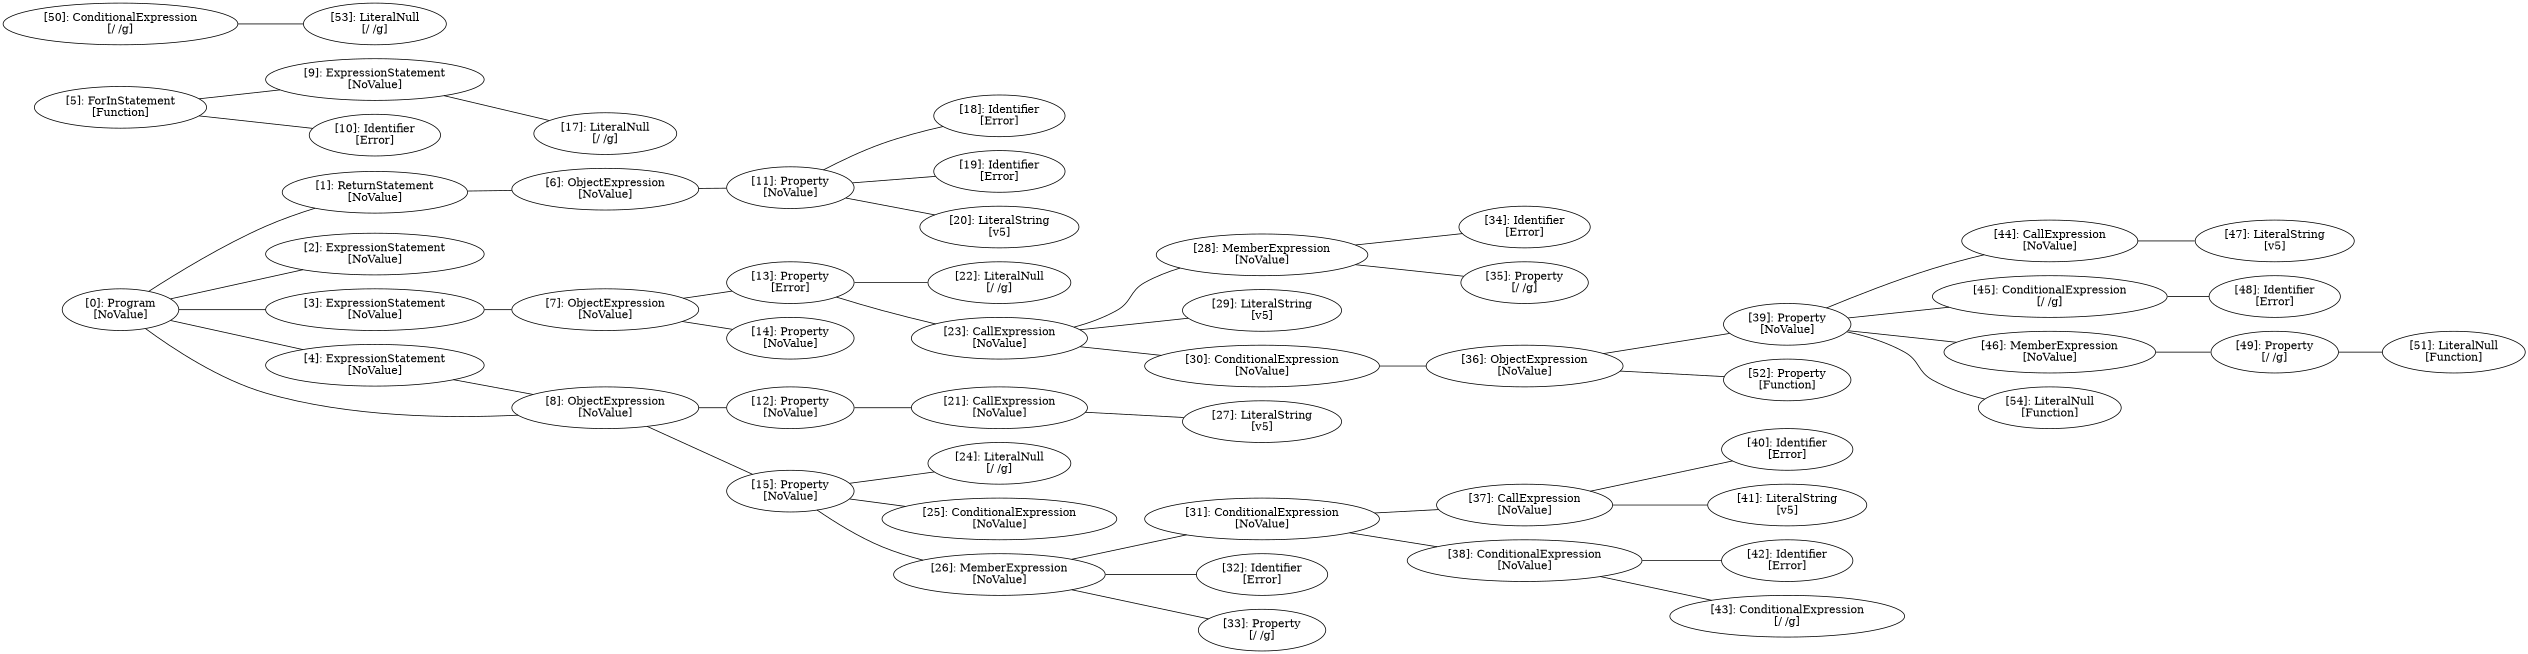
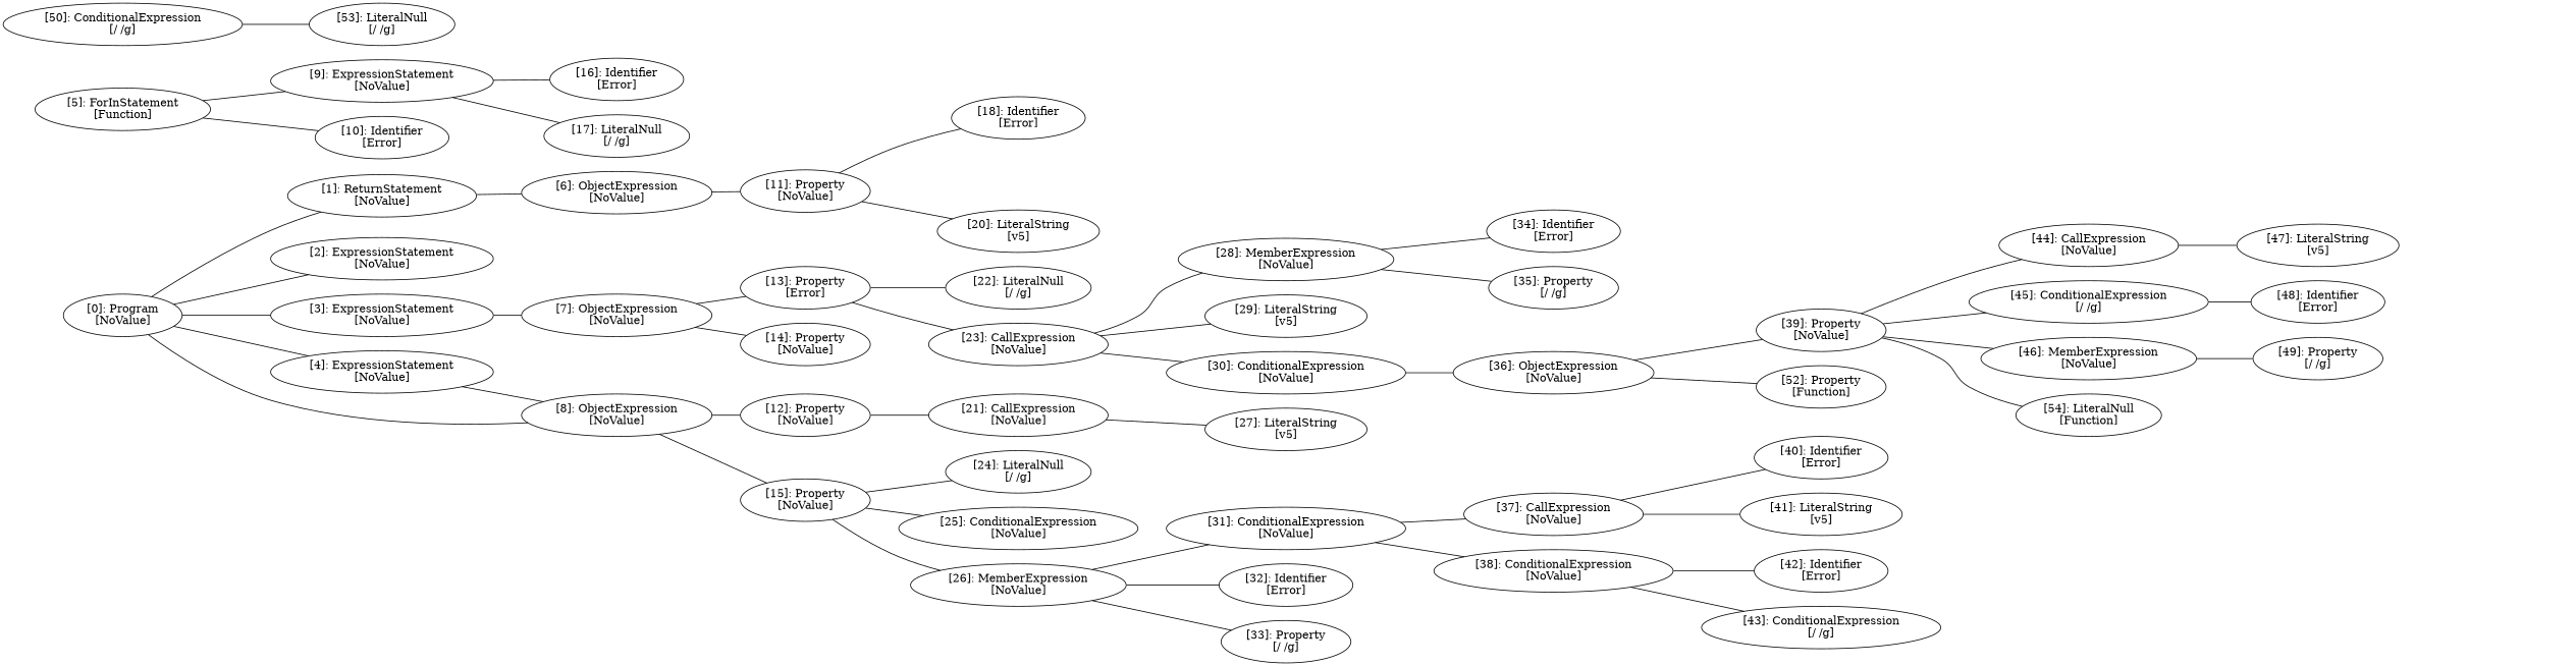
  graph {
    rankdir=LR
    n1 [label="[0]: Program\n[NoValue]"]
    n2 [label="[1]: ReturnStatement\n[NoValue]"]
    n3 [label="[2]: ExpressionStatement\n[NoValue]"]
    n4 [label="[3]: ExpressionStatement\n[NoValue]"]
    n5 [label="[4]: ExpressionStatement\n[NoValue]"]
    n6 [label="[8]: ObjectExpression\n[NoValue]"]
    n7 [label="[6]: ObjectExpression\n[NoValue]"]
    n8 [label="[7]: ObjectExpression\n[NoValue]"]
    n9 [label="[5]: ForInStatement\n[Function]"]
    n10 [label="[9]: ExpressionStatement\n[NoValue]"]
    n11 [label="[10]: Identifier\n[Error]"]
    n12 [label="[11]: Property\n[NoValue]"]
    n13 [label="[13]: Property\n[Error]"]
    n14 [label="[14]: Property\n[NoValue]"]
    n15 [label="[12]: Property\n[NoValue]"]
    n16 [label="[15]: Property\n[NoValue]"]
+   n17 [label="[16]: Identifier\n[Error]"]
    n18 [label="[17]: LiteralNull\n[/ /g]"]
    n19 [label="[18]: Identifier\n[Error]"]
-   n20 [label="[19]: Identifier\n[Error]"]
    n21 [label="[20]: LiteralString\n[v5]"]
    n22 [label="[22]: LiteralNull\n[/ /g]"]
    n23 [label="[23]: CallExpression\n[NoValue]"]
    n24 [label="[21]: CallExpression\n[NoValue]"]
    n25 [label="[24]: LiteralNull\n[/ /g]"]
    n26 [label="[25]: ConditionalExpression\n[NoValue]"]
    n27 [label="[26]: MemberExpression\n[NoValue]"]
    n28 [label="[27]: LiteralString\n[v5]"]
    n29 [label="[28]: MemberExpression\n[NoValue]"]
    n30 [label="[29]: LiteralString\n[v5]"]
    n31 [label="[30]: ConditionalExpression\n[NoValue]"]
    n32 [label="[31]: ConditionalExpression\n[NoValue]"]
    n33 [label="[32]: Identifier\n[Error]"]
    n34 [label="[33]: Property\n[/ /g]"]
    n35 [label="[34]: Identifier\n[Error]"]
    n36 [label="[35]: Property\n[/ /g]"]
    n37 [label="[36]: ObjectExpression\n[NoValue]"]
    n38 [label="[37]: CallExpression\n[NoValue]"]
    n39 [label="[38]: ConditionalExpression\n[NoValue]"]
    n40 [label="[39]: Property\n[NoValue]"]
    n41 [label="[52]: Property\n[Function]"]
    n42 [label="[40]: Identifier\n[Error]"]
    n43 [label="[41]: LiteralString\n[v5]"]
    n44 [label="[42]: Identifier\n[Error]"]
    n45 [label="[43]: ConditionalExpression\n[/ /g]"]
    n46 [label="[44]: CallExpression\n[NoValue]"]
    n47 [label="[45]: ConditionalExpression\n[/ /g]"]
    n48 [label="[46]: MemberExpression\n[NoValue]"]
    n49 [label="[54]: LiteralNull\n[Function]"]
    n50 [label="[47]: LiteralString\n[v5]"]
    n51 [label="[48]: Identifier\n[Error]"]
    n52 [label="[49]: Property\n[/ /g]"]
-   n53 [label="[51]: LiteralNull\n[Function]"]
    n54 [label="[50]: ConditionalExpression\n[/ /g]"]
    n55 [label="[53]: LiteralNull\n[/ /g]"]
    n1 -- n2
    n1 -- n3
    n1 -- n4
    n1 -- n5
    n1 -- n6
    n2 -- n7
    n4 -- n8
    n5 -- n6
    n6 -- n15
    n6 -- n16
    n7 -- n12
    n8 -- n13
    n8 -- n14
    n9 -- n10
    n9 -- n11
+   n10 -- n17
    n10 -- n18
    n12 -- n19
-   n12 -- n20
    n12 -- n21
    n13 -- n22
    n13 -- n23
    n15 -- n24
    n16 -- n25
    n16 -- n26
    n16 -- n27
    n23 -- n29
    n23 -- n30
    n23 -- n31
    n24 -- n28
    n27 -- n32
    n27 -- n33
    n27 -- n34
    n29 -- n35
    n29 -- n36
    n31 -- n37
    n32 -- n38
    n32 -- n39
    n37 -- n40
    n37 -- n41
    n38 -- n42
    n38 -- n43
    n39 -- n44
    n39 -- n45
    n40 -- n46
    n40 -- n47
    n40 -- n48
    n40 -- n49
    n46 -- n50
    n47 -- n51
    n48 -- n52
-   n52 -- n53
    n54 -- n55
  }
